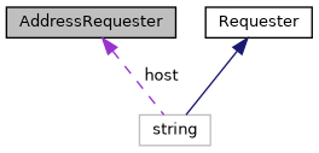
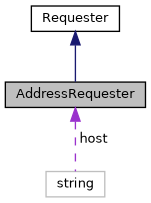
  digraph {
    node [color=black fillcolor=white fontname=Helvetica fontsize=10 shape=record style=filled]
    edge [dir=back fontname=Helvetica fontsize=10 labelfontname=Helvetica labelfontsize=10]
    n1 [fillcolor=grey75 fontcolor=black height=0.2 label=AddressRequester width=0.4]
    n2 [color=grey75 height=0.2 label=string width=0.4]
    n3 [height=0.2 label=Requester width=0.4]
    n1 -> n2 [color=darkorchid3 label=" host" style=dashed]
-   n3 -> n2 [color=midnightblue style=solid]
+   n3 -> n1 [color=midnightblue style=solid]
  }
